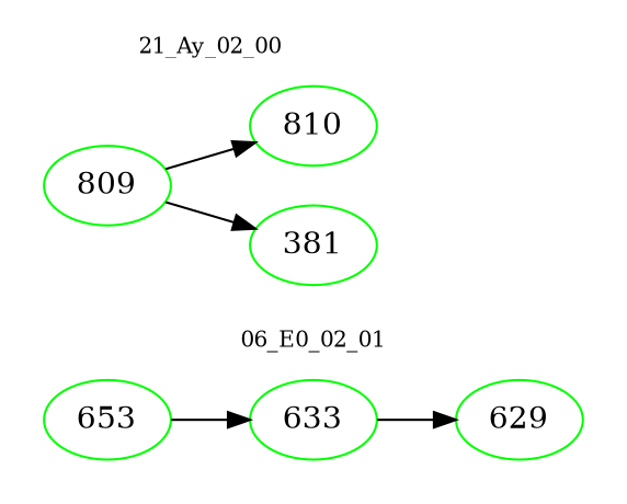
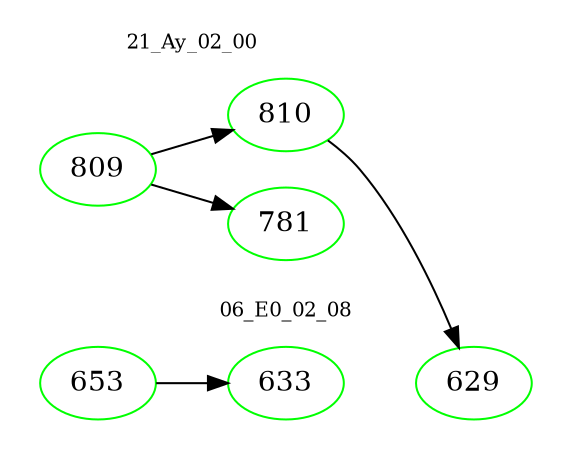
  digraph {
    rankdir=LR
    node [color=green]
    edge [color=black]
    n1 [label=809]
-   n2 [label=381]
+   n2 [label=781]
    n3 [label=810]
    n4 [label=633]
    n5 [label=629]
    n6 [label=653]
    subgraph cluster_1 {
      color=white
      fontsize=10
      label="21_Ay_02_00"
      n1
      n2
      n3
    }
    subgraph cluster_2 {
      color=white
      fontsize=10
-     label="06_E0_02_01"
+     label="06_E0_02_08"
      n4
      n5
      n6
    }
    n1 -> n2
    n1 -> n3
-   n4 -> n5
+   n3 -> n5
    n6 -> n4
  }
